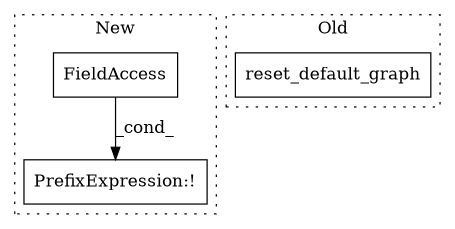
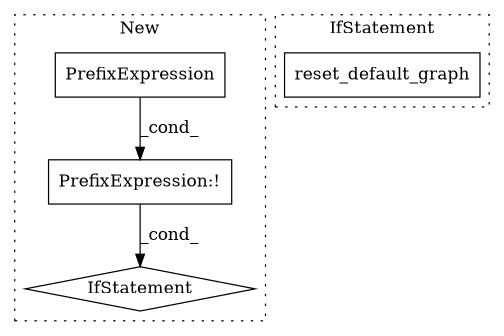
  digraph {
    node [shape=box]
+   n1 [a=25 l="4,2" label=IfStatement s="2215,2237" shape=diamond]
    n2 [a=38 l=1 label="PrefixExpression:!" s=2219]
-   n3 [a=22 l=17 label=FieldAccess s=2220]
+   n3 [a=22 l=17 label=PrefixExpression s=2220]
    n4 [a=32 l=21 label=reset_default_graph s=3245]
    subgraph cluster_1 {
      label=New
      style=dotted
+     n1
      n2
      n3
    }
    subgraph cluster_2 {
-     label=Old
+     label=IfStatement
      style=dotted
      n4
    }
+   n2 -> n1 [label=_cond_]
    n3 -> n2 [label=_cond_]
  }
